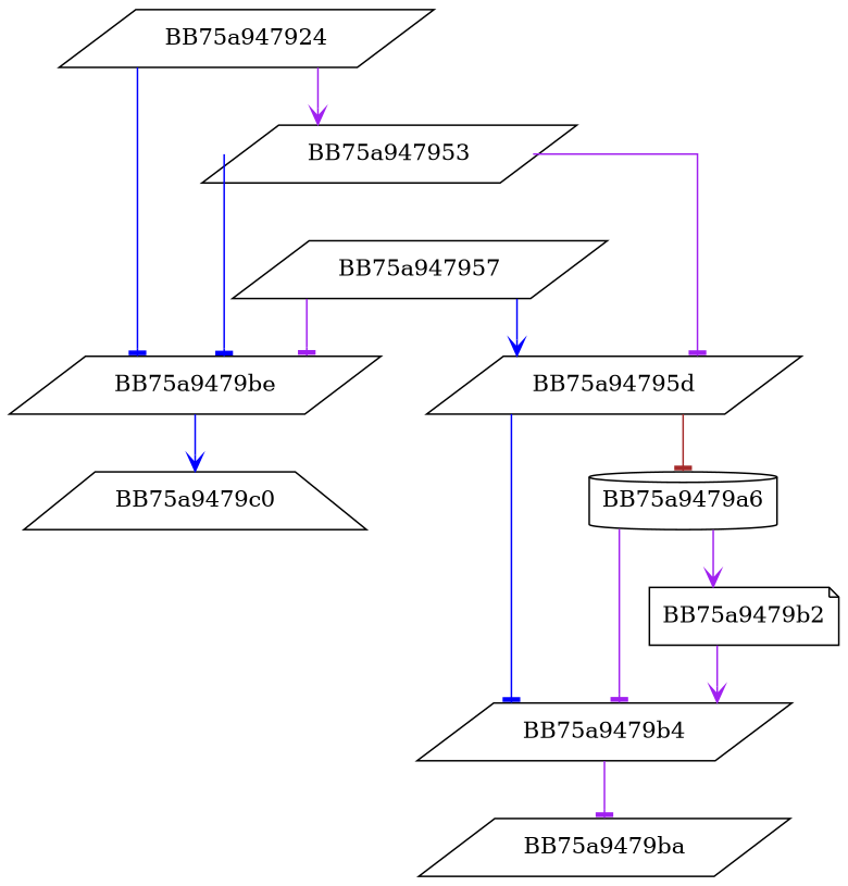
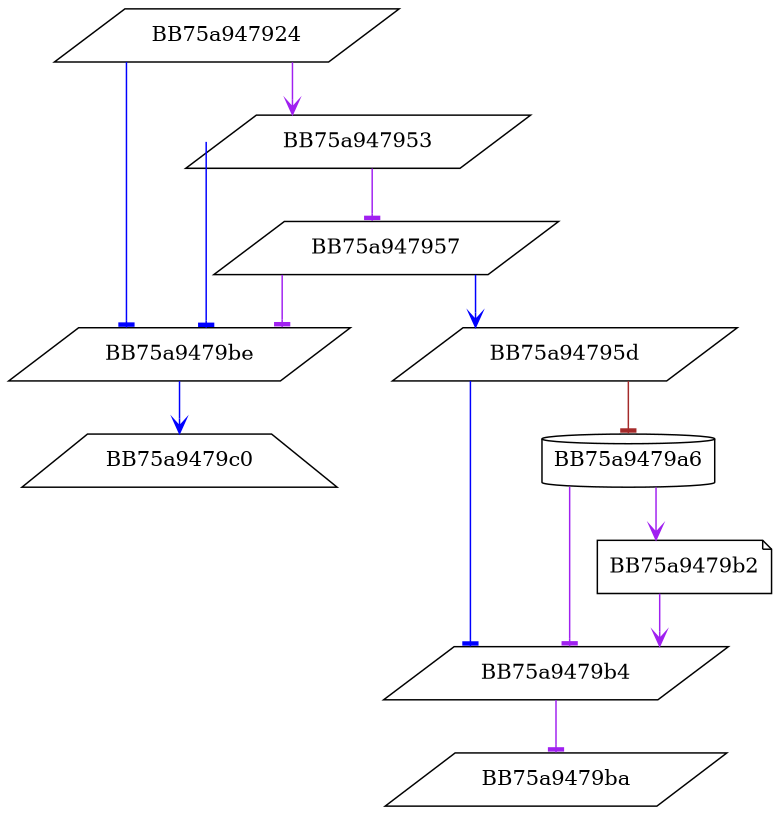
  digraph {
    splines=ortho
    node [shape=parallelogram]
    edge [arrowhead=tee color=purple]
    BB75a947924
    BB75a9479be
    BB75a947953
    BB75a9479c0 [shape=trapezium]
    BB75a947957
    BB75a94795d
    BB75a9479b4
    BB75a9479a6 [shape=cylinder]
    BB75a9479ba
    BB75a9479b2 [shape=note]
    BB75a947924 -> BB75a9479be [color=blue]
    BB75a947924 -> BB75a947953 [arrowhead=vee]
    BB75a9479be -> BB75a9479c0 [arrowhead=vee color=blue]
    BB75a947953 -> BB75a9479be [color=blue]
-   BB75a947953 -> BB75a94795d
+   BB75a947953 -> BB75a947957
    BB75a947957 -> BB75a9479be
    BB75a947957 -> BB75a94795d [arrowhead=vee color=blue]
    BB75a94795d -> BB75a9479b4 [color=blue]
    BB75a94795d -> BB75a9479a6 [color=brown]
    BB75a9479b4 -> BB75a9479ba
    BB75a9479a6 -> BB75a9479b4
    BB75a9479a6 -> BB75a9479b2 [arrowhead=vee]
    BB75a9479b2 -> BB75a9479b4 [arrowhead=vee]
  }
